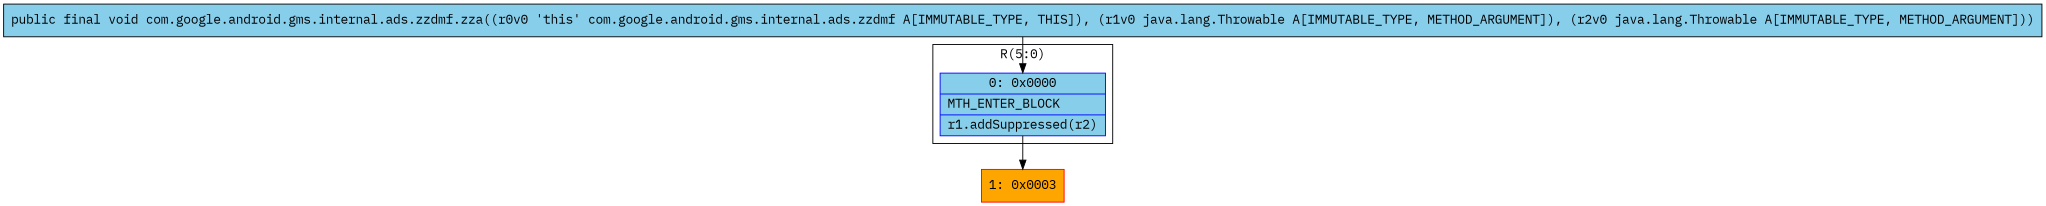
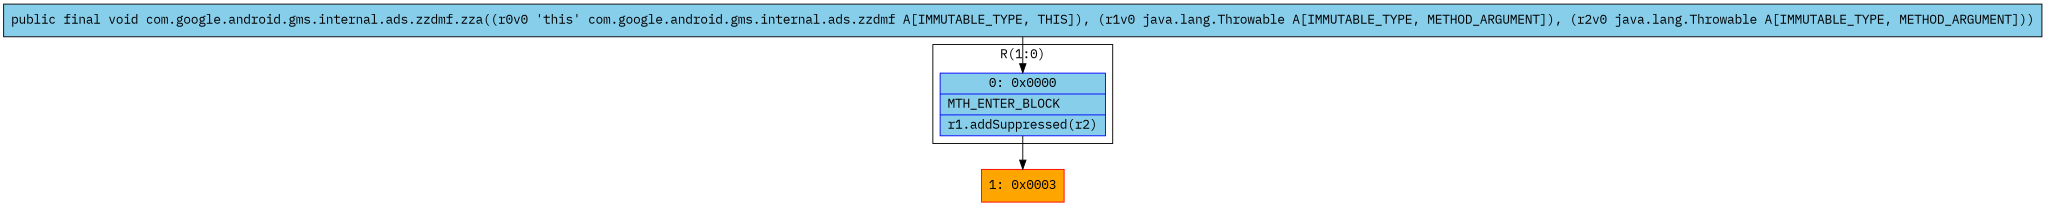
  digraph {
    fontname="IBM Plex Mono"
    node [shape=record style=filled fillcolor=skyblue fontname="IBM Plex Mono"]
    edge [fontname="IBM Plex Mono"]
    n1 [color=blue label="{0\:\ 0x0000|MTH_ENTER_BLOCK\l|r1.addSuppressed(r2)\l}"]
    n2 [color=red label="{1\:\ 0x0003}" fillcolor=orange]
    n3 [label="{public final void com.google.android.gms.internal.ads.zzdmf.zza((r0v0 'this' com.google.android.gms.internal.ads.zzdmf A[IMMUTABLE_TYPE, THIS]), (r1v0 java.lang.Throwable A[IMMUTABLE_TYPE, METHOD_ARGUMENT]), (r2v0 java.lang.Throwable A[IMMUTABLE_TYPE, METHOD_ARGUMENT])) }"]
    subgraph cluster_1 {
-     label="R(5:0)"
+     label="R(1:0)"
      n1
    }
    n1 -> n2
    n3 -> n1
  }
